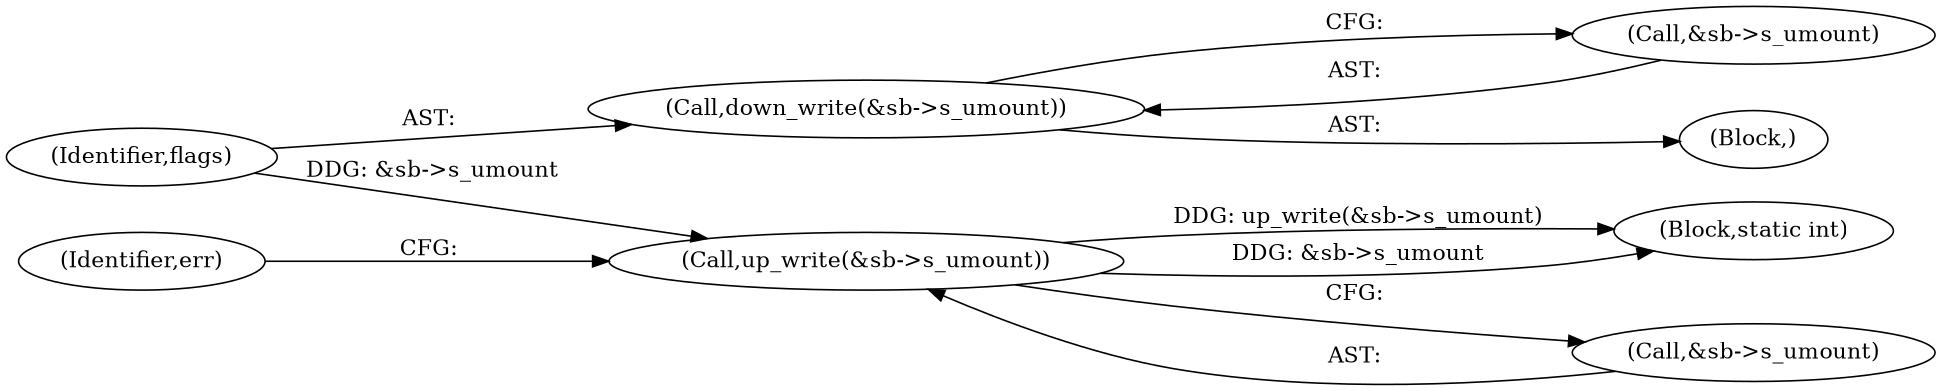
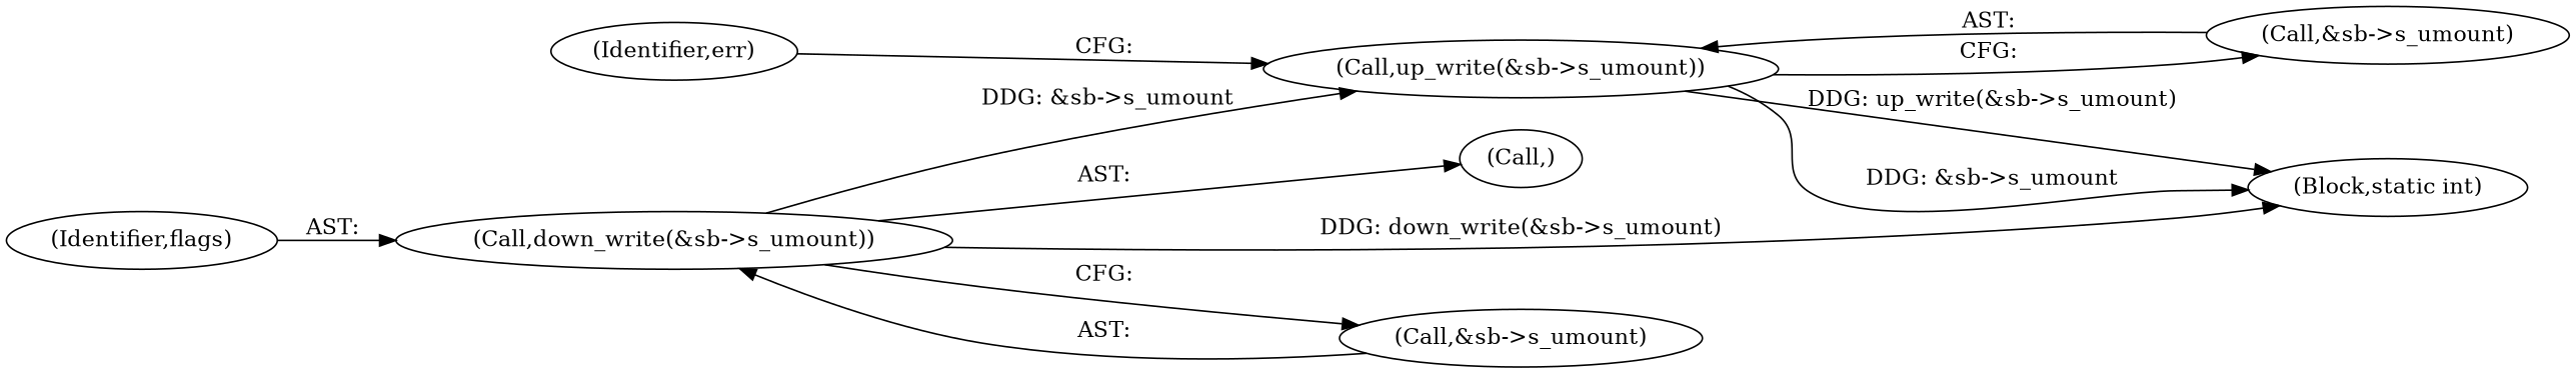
  digraph {
    rankdir=LR
    n1 [label="(Call,down_write(&sb->s_umount))"]
    n2 [label="(Call,up_write(&sb->s_umount))"]
    n3 [label="(Block,static int)"]
    n4 [label="(Call,&sb->s_umount)"]
-   n5 [label="(Block,)"]
+   n5 [label="(Call,)"]
    n6 [label="(Call,&sb->s_umount)"]
    n7 [label="(Identifier,flags)"]
    n8 [label="(Identifier,err)"]
-   n7 -> n2 [label="DDG: &sb->s_umount"]
+   n1 -> n2 [label="DDG: &sb->s_umount"]
+   n1 -> n3 [label="DDG: down_write(&sb->s_umount)"]
    n1 -> n4 [label="CFG: "]
    n1 -> n5 [label="AST: "]
    n2 -> n3 [label="DDG: up_write(&sb->s_umount)"]
    n2 -> n3 [label="DDG: &sb->s_umount"]
    n2 -> n6 [label="CFG: "]
    n4 -> n1 [label="AST: "]
    n6 -> n2 [label="AST: "]
    n7 -> n1 [label="AST: "]
    n8 -> n2 [label="CFG: "]
  }
